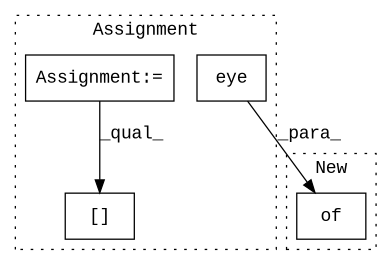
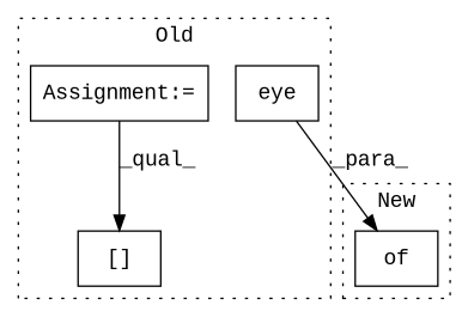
  digraph {
    fontname="Liberation Mono"
    node [a=32 fontname="Liberation Mono" shape=box]
    edge [fontname="Liberation Mono"]
    n1 [l="4,1" label=eye s="6590,6595"]
    n2 [a=2 l="31,1" label="[]" s="6607,6645"]
    n3 [a=7 l=1 label="Assignment:=" s=6560]
    n4 [l="3,1" label=of s="6817,6833"]
    subgraph cluster_1 {
-     label=Assignment
+     label=Old
      style=dotted
      n1
      n2
      n3
    }
    subgraph cluster_2 {
      label=New
      style=dotted
      n4
    }
    n1 -> n4 [label=_para_]
    n3 -> n2 [label=_qual_]
  }
